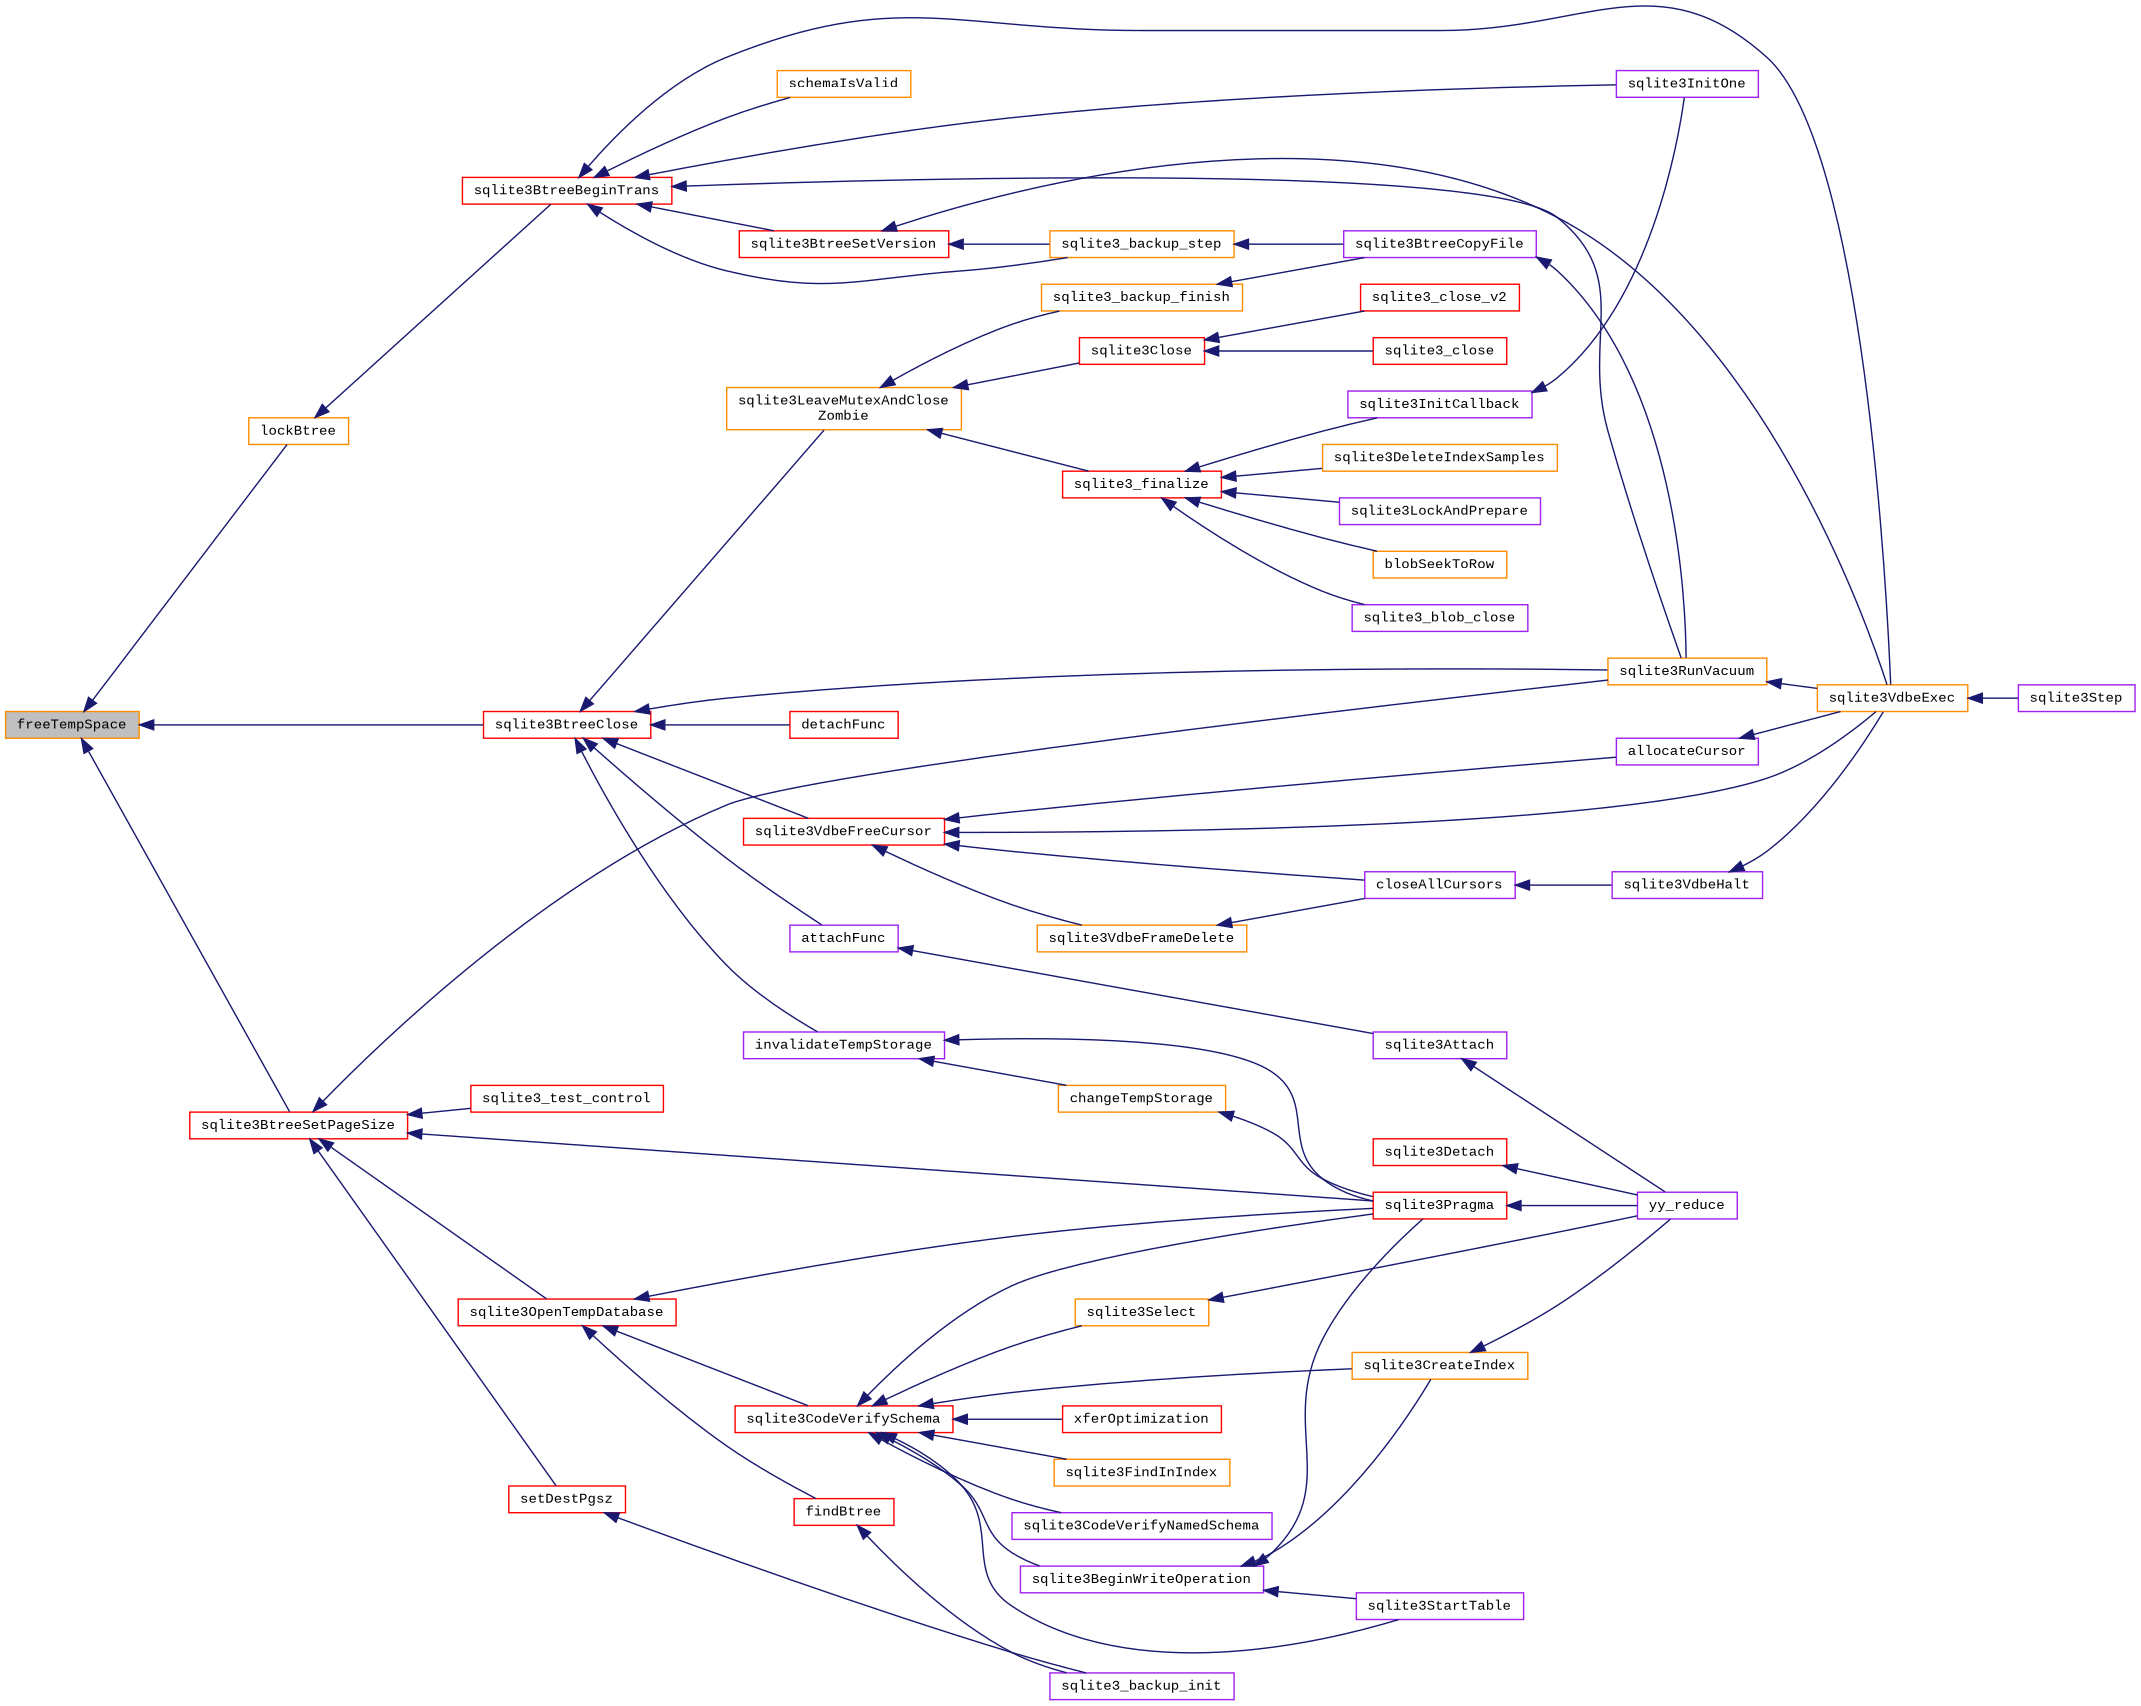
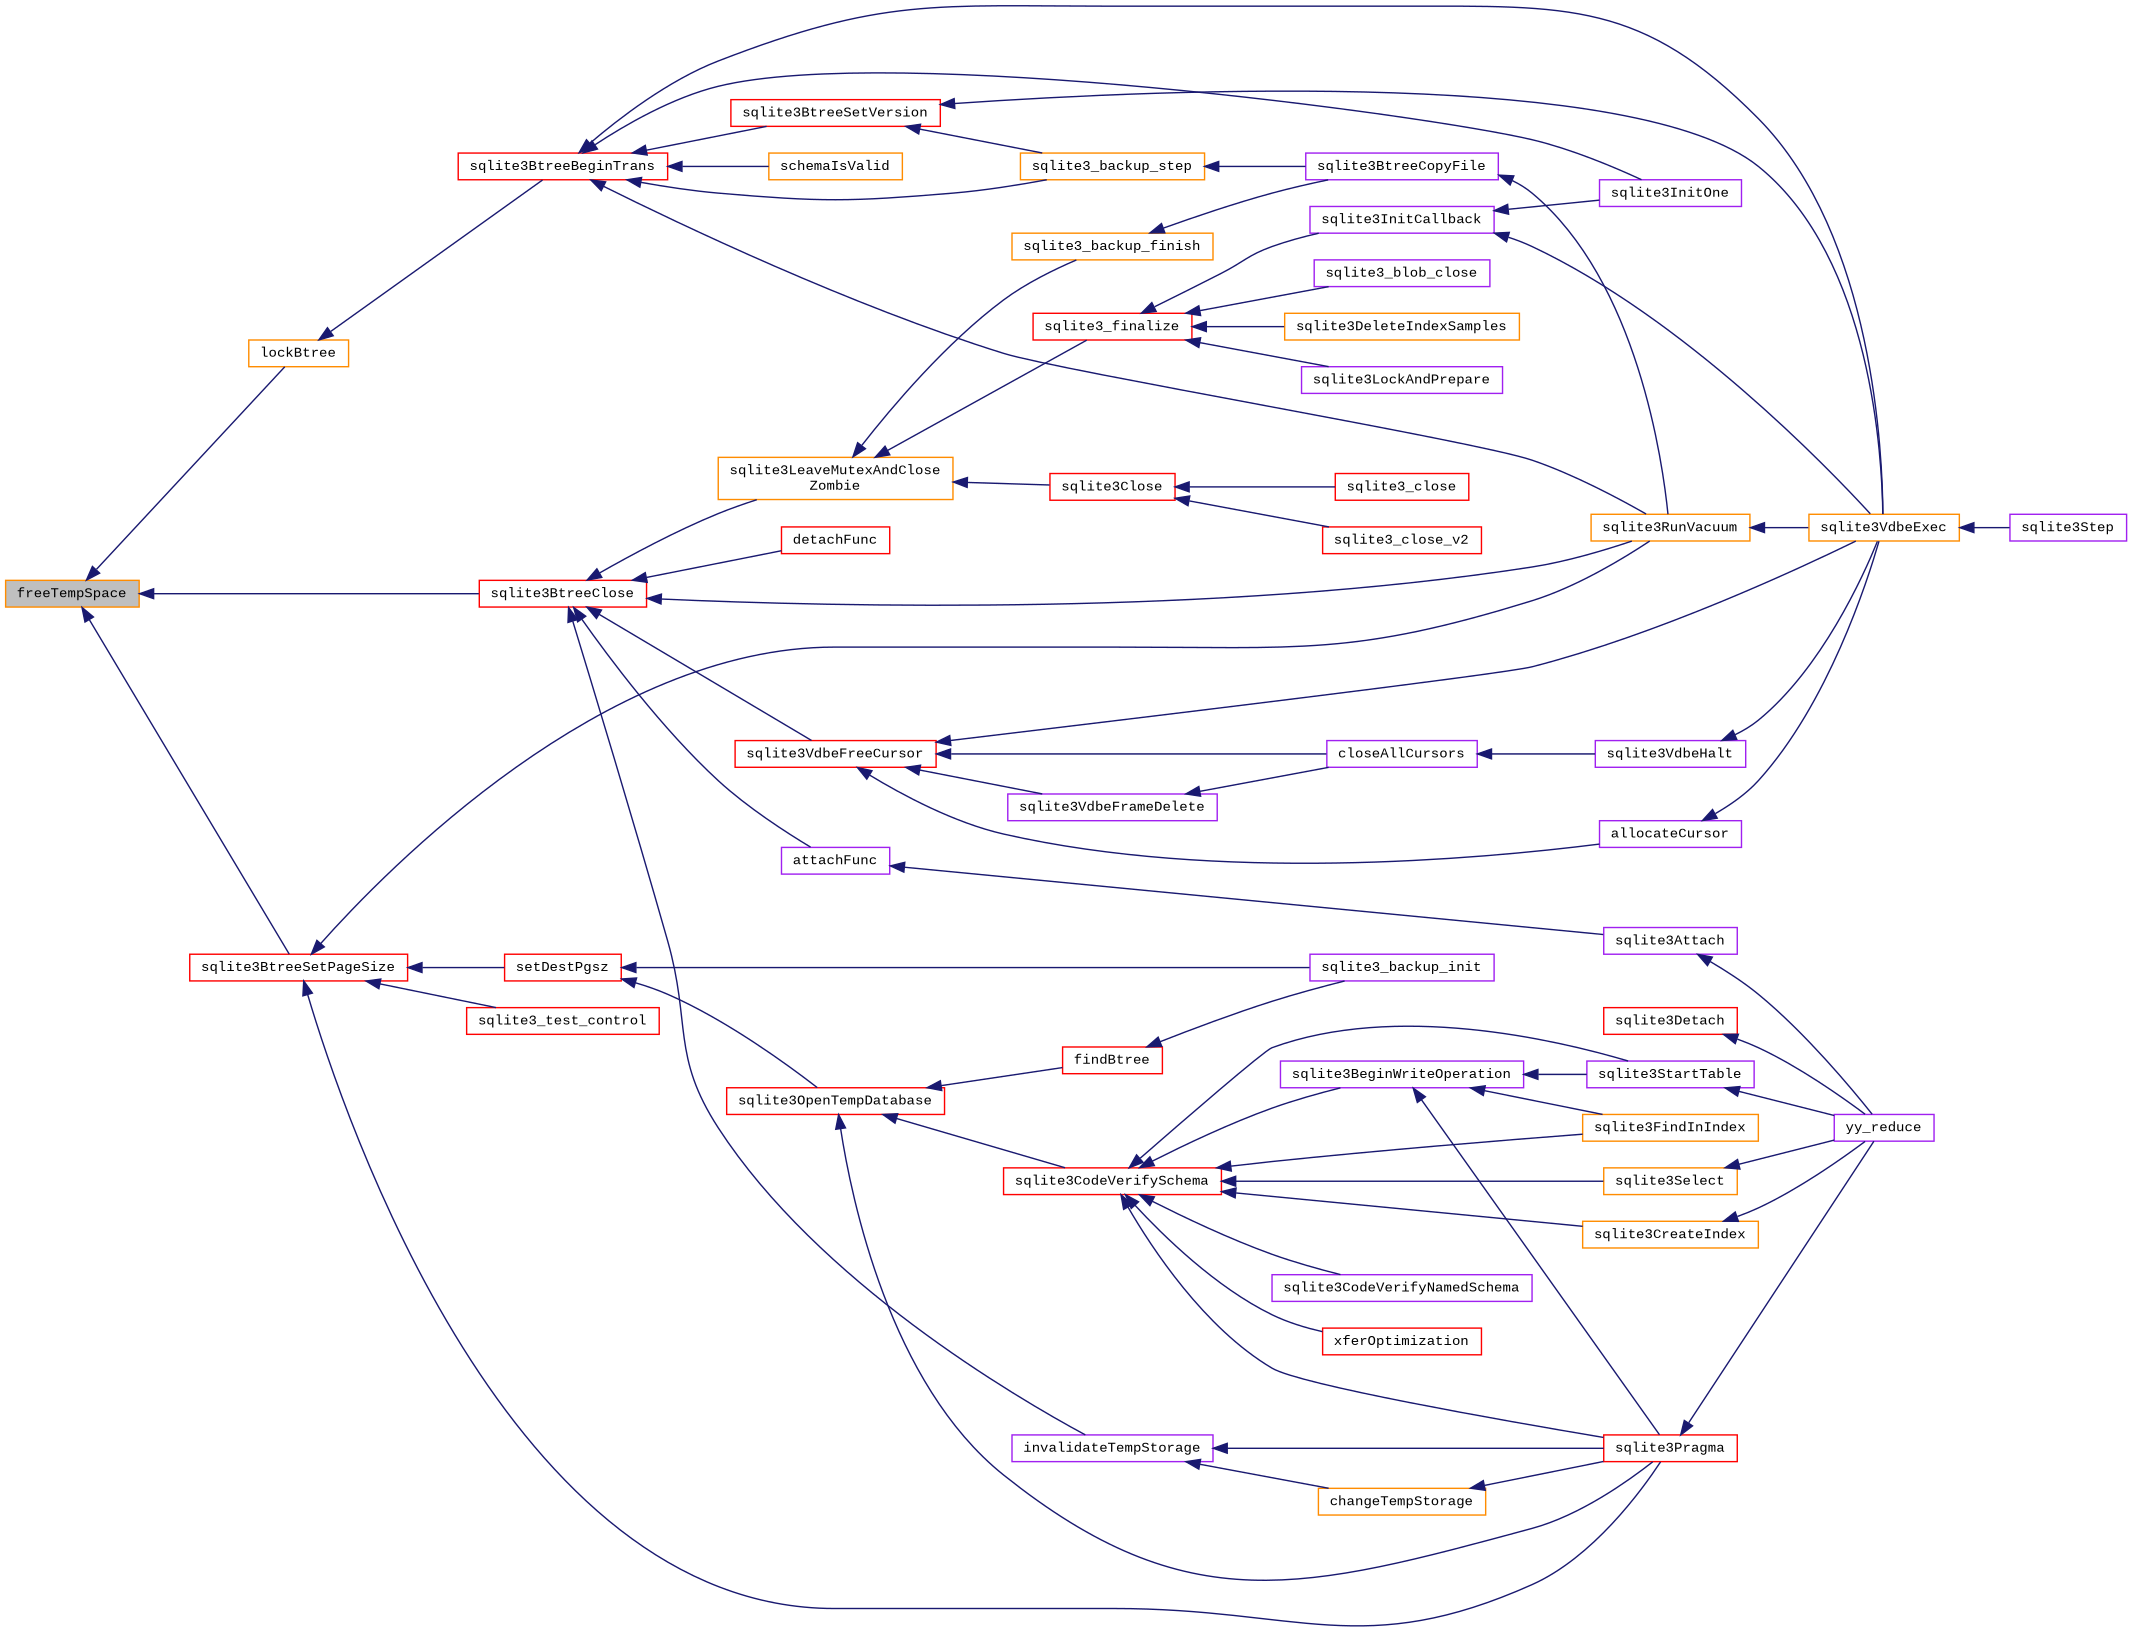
  digraph {
    fontname="Liberation Mono"
    rankdir=LR
    node [color=red fillcolor=white fontname="Liberation Mono" fontsize=10 shape=record style=filled]
    edge [color=midnightblue dir=back fontname="Liberation Mono" fontsize=10 labelfontname=FreeSans labelfontsize=10 style=solid]
    n1 [color=darkorange fillcolor=grey75 fontcolor=black height=0.2 label=freeTempSpace width=0.4]
    n2 [height=0.2 label=sqlite3BtreeClose width=0.4]
    n3 [height=0.2 label=sqlite3BtreeSetPageSize width=0.4]
    n4 [color=darkorange height=0.2 label=lockBtree width=0.4]
    n5 [height=0.2 label=sqlite3VdbeFreeCursor width=0.4]
    n6 [color=purple height=0.2 label=attachFunc width=0.4]
    n7 [height=0.2 label=detachFunc width=0.4]
    n8 [color=purple height=0.2 label=invalidateTempStorage width=0.4]
    n9 [color=darkorange height=0.2 label=sqlite3RunVacuum width=0.4]
    n10 [color=darkorange height=0.2 label="sqlite3LeaveMutexAndClose\lZombie" width=0.4]
    n11 [height=0.2 label=sqlite3Pragma width=0.4]
    n12 [height=0.2 label=setDestPgsz width=0.4]
    n13 [height=0.2 label=sqlite3OpenTempDatabase width=0.4]
    n14 [height=0.2 label=sqlite3_test_control width=0.4]
    n15 [height=0.2 label=sqlite3BtreeBeginTrans width=0.4]
-   n16 [color=darkorange height=0.2 label=sqlite3VdbeFrameDelete width=0.4]
+   n16 [color=purple height=0.2 label=sqlite3VdbeFrameDelete width=0.4]
    n17 [color=purple height=0.2 label=closeAllCursors width=0.4]
    n18 [color=darkorange height=0.2 label=sqlite3VdbeExec width=0.4]
    n19 [color=purple height=0.2 label=allocateCursor width=0.4]
    n20 [color=purple height=0.2 label=sqlite3Attach width=0.4]
    n21 [color=darkorange height=0.2 label=changeTempStorage width=0.4]
    n22 [color=darkorange height=0.2 label=sqlite3_backup_finish width=0.4]
    n23 [height=0.2 label=sqlite3_finalize width=0.4]
    n24 [height=0.2 label=sqlite3Close width=0.4]
    n25 [color=purple height=0.2 label=sqlite3VdbeHalt width=0.4]
    n26 [color=purple height=0.2 label=sqlite3Step width=0.4]
    n27 [color=purple height=0.2 label=yy_reduce width=0.4]
    n28 [height=0.2 label=sqlite3Detach width=0.4]
    n29 [color=purple height=0.2 label=sqlite3BtreeCopyFile width=0.4]
-   n30 [color=darkorange height=0.2 label=blobSeekToRow width=0.4]
    n31 [color=purple height=0.2 label=sqlite3_blob_close width=0.4]
    n32 [color=darkorange height=0.2 label=sqlite3DeleteIndexSamples width=0.4]
    n33 [color=purple height=0.2 label=sqlite3InitCallback width=0.4]
    n34 [color=purple height=0.2 label=sqlite3LockAndPrepare width=0.4]
    n35 [height=0.2 label=sqlite3_close width=0.4]
    n36 [height=0.2 label=sqlite3_close_v2 width=0.4]
    n37 [color=purple height=0.2 label=sqlite3InitOne width=0.4]
    n38 [color=purple height=0.2 label=sqlite3_backup_init width=0.4]
    n39 [height=0.2 label=findBtree width=0.4]
    n40 [height=0.2 label=sqlite3CodeVerifySchema width=0.4]
    n41 [color=darkorange height=0.2 label=sqlite3FindInIndex width=0.4]
    n42 [color=purple height=0.2 label=sqlite3StartTable width=0.4]
    n43 [color=darkorange height=0.2 label=sqlite3CreateIndex width=0.4]
    n44 [color=purple height=0.2 label=sqlite3CodeVerifyNamedSchema width=0.4]
    n45 [color=purple height=0.2 label=sqlite3BeginWriteOperation width=0.4]
    n46 [height=0.2 label=xferOptimization width=0.4]
    n47 [color=darkorange height=0.2 label=sqlite3Select width=0.4]
    n48 [height=0.2 label=sqlite3BtreeSetVersion width=0.4]
    n49 [color=darkorange height=0.2 label=sqlite3_backup_step width=0.4]
    n50 [color=darkorange height=0.2 label=schemaIsValid width=0.4]
    n1 -> n2
    n1 -> n3
    n1 -> n4
    n2 -> n5
    n2 -> n6
    n2 -> n7
    n2 -> n8
    n2 -> n9
    n2 -> n10
    n3 -> n9
    n3 -> n11
    n3 -> n12
-   n3 -> n13
+   n12 -> n13
    n3 -> n14
    n4 -> n15
    n5 -> n16
    n5 -> n17
    n5 -> n18
    n5 -> n19
    n6 -> n20
    n8 -> n11
    n8 -> n21
    n9 -> n18
    n10 -> n22
    n10 -> n23
    n10 -> n24
    n11 -> n27
    n12 -> n38
    n13 -> n11
    n13 -> n39
    n13 -> n40
    n15 -> n9
    n15 -> n18
    n15 -> n37
    n15 -> n48
    n15 -> n49
    n15 -> n50
    n16 -> n17
    n17 -> n25
    n18 -> n26
    n19 -> n18
    n20 -> n27
    n21 -> n11
    n22 -> n29
-   n23 -> n30
    n23 -> n31
    n23 -> n32
    n23 -> n33
    n23 -> n34
    n24 -> n35
    n24 -> n36
    n25 -> n18
    n28 -> n27
    n29 -> n9
+   n33 -> n18
    n33 -> n37
    n39 -> n38
    n40 -> n11
    n40 -> n41
    n40 -> n42
    n40 -> n43
    n40 -> n44
    n40 -> n45
    n40 -> n46
    n40 -> n47
+   n42 -> n27
    n43 -> n27
    n45 -> n11
    n45 -> n42
-   n45 -> n43
+   n45 -> n41
    n47 -> n27
    n48 -> n18
    n48 -> n49
    n49 -> n29
  }
